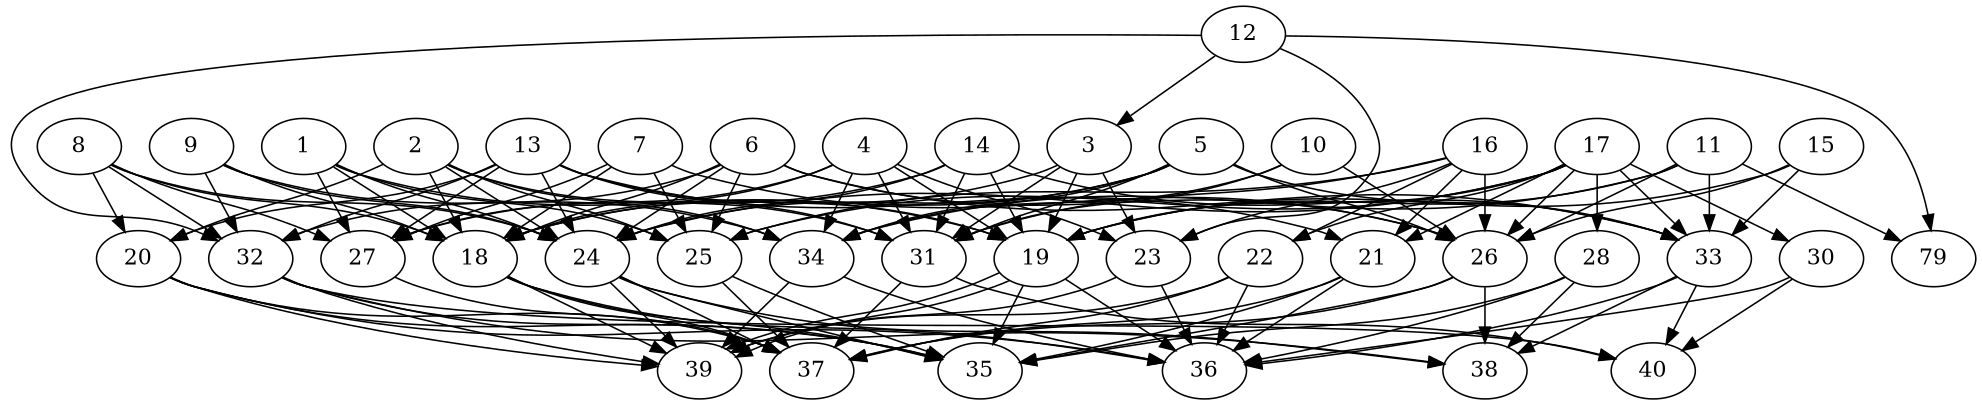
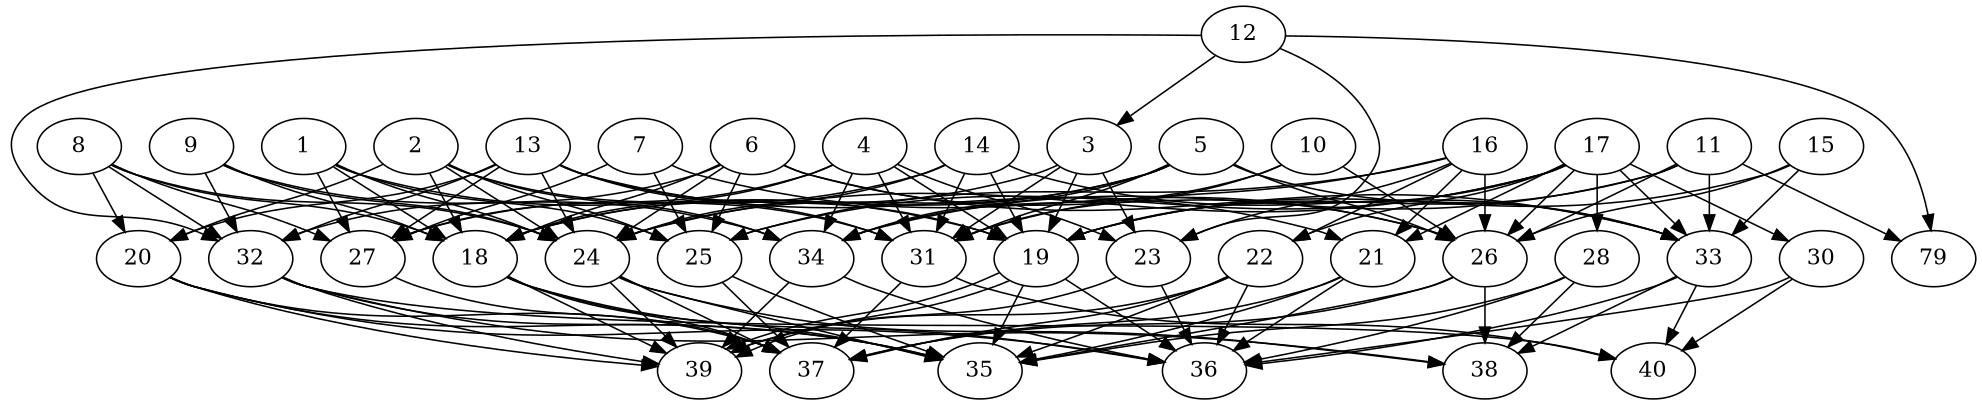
  digraph {
    node [alpha=0.10]
    1 [expect_size=710504881018000768]
    18 [alpha=0.05 expect_size=39636649304020760]
    19 [alpha=0.14 expect_size=1265334438981982976]
    24 [alpha=0.09 expect_size=7678512547960728]
    25 [alpha=0.16 expect_size=2096187018977225728]
    27 [alpha=0.02 expect_size=1941378128325732466688]
    35 [alpha=0.04 expect_size=838866854220260179968]
    36 [alpha=0.13 expect_size=8336004574013889]
    37 [alpha=0.11 expect_size=16497706214885750]
    39 [alpha=0.09 expect_size=1151894316049814272]
    38 [expect_size=413344323340763328]
    2 [alpha=0.12 expect_size=2076348021473468]
    20 [alpha=0.12 expect_size=1663072007524407]
    31 [alpha=0.05 expect_size=1212360484179735552]
    34 [expect_size=17413391273849016]
    40 [alpha=0.12 expect_size=214568031952308273152]
    3 [alpha=0.09 expect_size=897660807051380523008]
    23 [alpha=0.18 expect_size=41743217650626328]
    4 [alpha=0.11 expect_size=329240600760268357632]
    5 [alpha=0.13 expect_size=266851372731809472]
    26 [alpha=0.06 expect_size=132271014267383185408]
    33 [alpha=0.11 expect_size=4523664602124083]
    6 [alpha=0.01 expect_size=15667158943319728]
    32 [alpha=0.15 expect_size=1448629098387282176]
    7 [expect_size=9426294742574234]
    8 [alpha=0.17 expect_size=13270145007197232]
    9 [alpha=0.01 expect_size=1286265080144528384]
    10 [expect_size=1255953219452928000000]
    11 [alpha=0.16 expect_size=4164486084168297]
    n30 [alpha=0.13 expect_size=11785390260224000000 label=79]
    12 [alpha=0.01 expect_size=34959897207246852]
    13 [alpha=0.00 expect_size=633334479586285696]
    21 [alpha=0.14 expect_size=4401309624787109]
    14 [alpha=0.16 expect_size=142848008643522048]
    15 [alpha=0.04 expect_size=12046184811720356]
    16 [alpha=0.18 expect_size=3883642843612315648]
    22 [alpha=0.06 expect_size=698255535401801472]
    17 [alpha=0.17 expect_size=13313632884562872]
    28 [alpha=0.16 expect_size=373270767148568936448]
    30 [alpha=0.15 expect_size=2016314331656049655808]
    1 -> 18
    1 -> 19
    1 -> 24
    1 -> 25
    1 -> 27
    18 -> 35
    18 -> 36
    18 -> 37
    18 -> 39
    19 -> 35
    19 -> 36
    19 -> 39
    19 -> 39
    24 -> 35
    24 -> 37
    24 -> 39
    24 -> 38
    25 -> 35
    25 -> 37
    27 -> 37
    2 -> 18
    2 -> 24
    2 -> 25
    2 -> 20
    2 -> 31
    2 -> 34
    20 -> 35
    20 -> 36
    20 -> 37
    20 -> 39
    31 -> 37
    31 -> 40
    34 -> 36
    34 -> 39
    3 -> 18
    3 -> 19
    3 -> 31
    3 -> 23
    23 -> 36
    23 -> 39
    4 -> 18
    4 -> 19
    4 -> 27
    4 -> 31
    4 -> 34
    4 -> 23
    5 -> 18
    5 -> 24
    5 -> 31
    5 -> 34
    5 -> 26
    5 -> 33
    26 -> 35
    26 -> 37
    26 -> 38
    33 -> 36
    33 -> 38
    33 -> 40
    6 -> 18
    6 -> 24
    6 -> 25
    6 -> 26
    6 -> 33
    6 -> 32
    32 -> 35
    32 -> 39
    32 -> 38
    32 -> 40
-   7 -> 18
    7 -> 25
    7 -> 27
    7 -> 26
    8 -> 18
    8 -> 24
    8 -> 27
    8 -> 20
    8 -> 32
    9 -> 18
    9 -> 24
    9 -> 34
    9 -> 32
    10 -> 31
    10 -> 34
    10 -> 26
    11 -> 19
    11 -> 34
    11 -> 26
    11 -> 33
    11 -> n30
    12 -> 3
    12 -> 23
    12 -> 32
    12 -> n30
    13 -> 19
    13 -> 24
    13 -> 27
    13 -> 20
    13 -> 31
    13 -> 32
    13 -> 21
    21 -> 35
    21 -> 36
    21 -> 37
    14 -> 19
    14 -> 24
    14 -> 27
    14 -> 31
    14 -> 33
    15 -> 19
    15 -> 26
    15 -> 33
    16 -> 25
    16 -> 31
    16 -> 23
    16 -> 26
    16 -> 21
    16 -> 22
+   22 -> 35
    22 -> 36
    22 -> 37
    22 -> 39
    17 -> 19
    17 -> 24
    17 -> 25
    17 -> 26
    17 -> 33
    17 -> 21
    17 -> 22
    17 -> 28
    17 -> 30
    28 -> 35
    28 -> 36
    28 -> 38
    30 -> 36
    30 -> 40
  }
